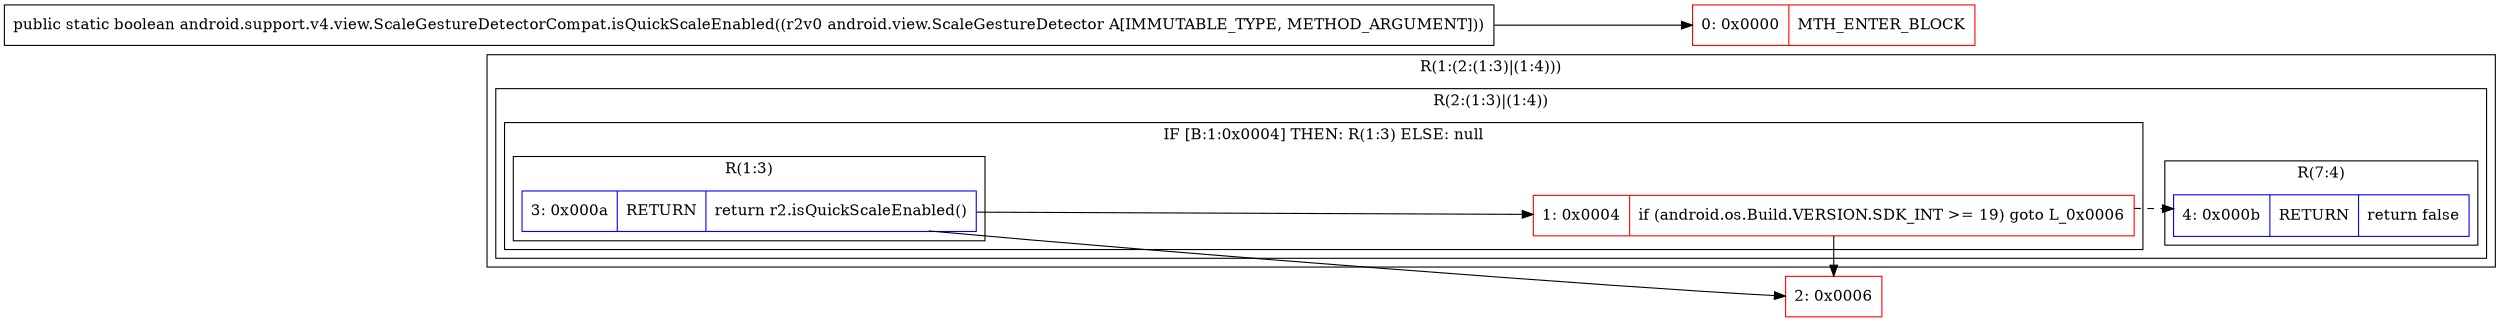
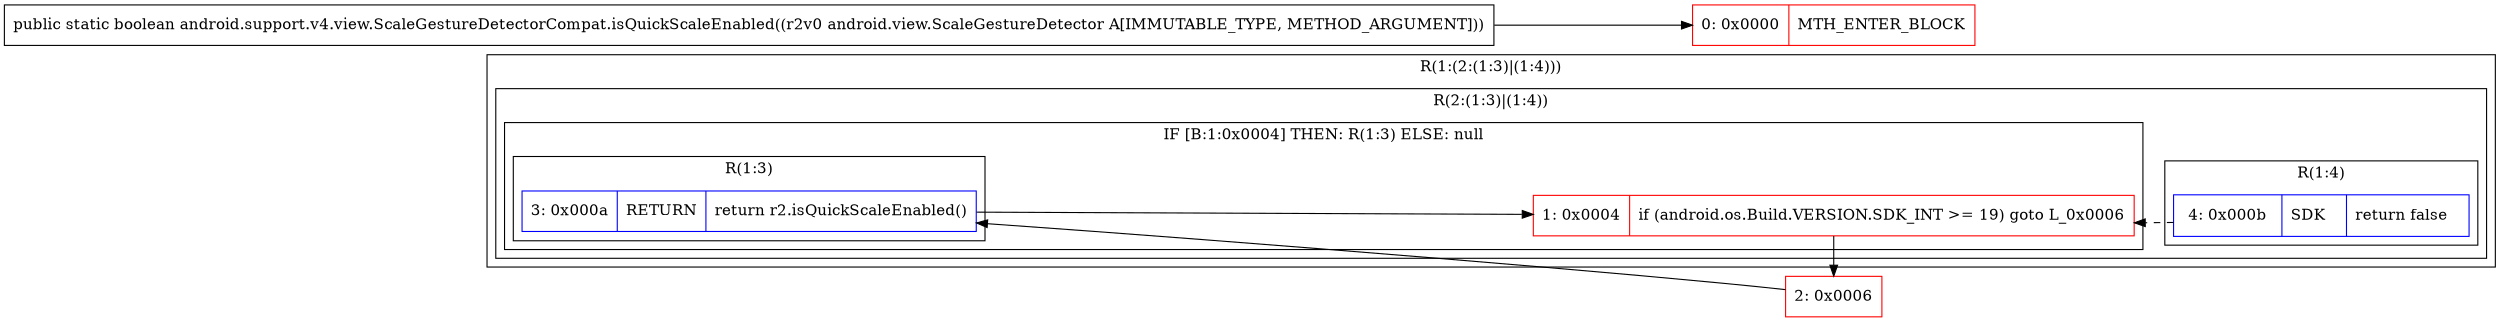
  digraph {
    rankdir=LR
    node [color=red shape=record]
    n1 [color=blue label="{3\:\ 0x000a|RETURN\l|return r2.isQuickScaleEnabled()\l}"]
    n2 [label="{1\:\ 0x0004|if (android.os.Build.VERSION.SDK_INT \>= 19) goto L_0x0006\l}"]
-   n3 [color=blue label="{4\:\ 0x000b|RETURN\l|return false\l}"]
+   n3 [color=blue label="{4\:\ 0x000b|SDK\l|return false\l}"]
    n4 [label="{2\:\ 0x0006}"]
    n5 [label="{0\:\ 0x0000|MTH_ENTER_BLOCK\l}"]
    n6 [label="{public static boolean android.support.v4.view.ScaleGestureDetectorCompat.isQuickScaleEnabled((r2v0 android.view.ScaleGestureDetector A[IMMUTABLE_TYPE, METHOD_ARGUMENT])) }" color=""]
    subgraph cluster_1 {
      label="R(1:(2:(1:3)|(1:4)))"
      subgraph cluster_2 {
        label="R(2:(1:3)|(1:4))"
        subgraph cluster_3 {
          label="IF [B:1:0x0004] THEN: R(1:3) ELSE: null"
          n2
          subgraph cluster_4 {
            label="R(1:3)"
            n1
          }
        }
        subgraph cluster_5 {
-         label="R(7:4)"
+         label="R(1:4)"
          n3
        }
      }
    }
    n1 -> n2
-   n2 -> n3 [style=dashed]
+   n3 -> n2 [style=dashed]
    n2 -> n4
-   n1 -> n4
+   n4 -> n1
    n6 -> n5
  }
